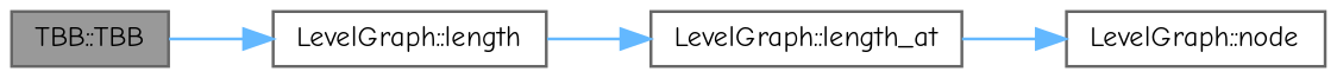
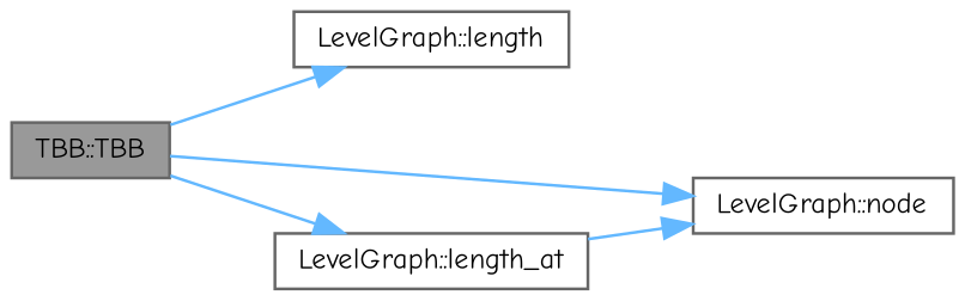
  digraph {
    fontname="Comic Neue"
    rankdir=LR
    node [color=grey40 fillcolor=white fontname="Comic Neue" fontsize=10 shape=box style=filled]
    edge [color=steelblue1 fontname="Comic Neue" fontsize=10 labelfontname=Helvetica labelfontsize=10 style=solid]
    n1 [color=gray40 fillcolor=grey60 fontcolor=black height=0.2 label="TBB::TBB" width=0.4]
    n2 [height=0.2 label="LevelGraph::length" width=0.4]
    n3 [height=0.2 label="LevelGraph::node" width=0.4]
    n4 [height=0.2 label="LevelGraph::length_at" width=0.4]
    n1 -> n2
-   n2 -> n4
+   n1 -> n3
+   n1 -> n4
    n4 -> n3
  }
